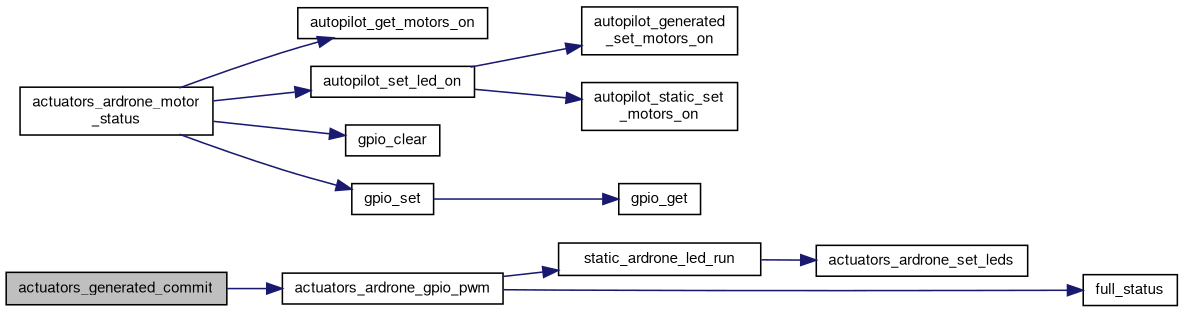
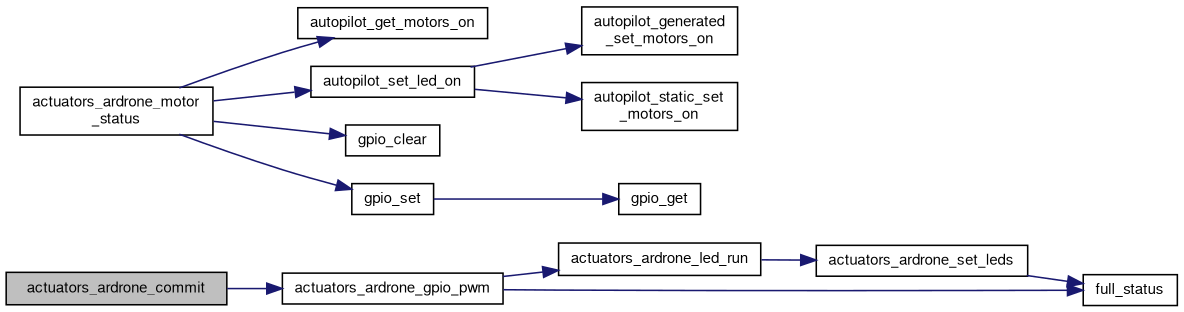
  digraph {
    rankdir=LR
    node [color=black fillcolor=white fontname=FreeSans fontsize=10 shape=record style=filled]
    edge [color=midnightblue fontname=FreeSans fontsize=10 labelfontname=FreeSans labelfontsize=10 style=solid]
-   n1 [fillcolor=grey75 fontcolor=black height=0.2 label=actuators_generated_commit width=0.4]
+   n1 [fillcolor=grey75 fontcolor=black height=0.2 label=actuators_ardrone_commit width=0.4]
    n2 [height=0.2 label=actuators_ardrone_gpio_pwm width=0.4]
    n3 [height=0.2 label="actuators_ardrone_motor\l_status" width=0.4]
    n4 [height=0.2 label=autopilot_get_motors_on width=0.4]
    n5 [height=0.2 label=autopilot_set_led_on width=0.4]
    n6 [height=0.2 label=gpio_clear width=0.4]
    n7 [height=0.2 label=gpio_set width=0.4]
-   n8 [height=0.2 label=static_ardrone_led_run width=0.4]
+   n8 [height=0.2 label=actuators_ardrone_led_run width=0.4]
    n9 [height=0.2 label=full_status width=0.4]
    n10 [height=0.2 label="autopilot_generated\l_set_motors_on" width=0.4]
    n11 [height=0.2 label="autopilot_static_set\l_motors_on" width=0.4]
    n12 [height=0.2 label=gpio_get width=0.4]
    n13 [height=0.2 label=actuators_ardrone_set_leds width=0.4]
    n1 -> n2
    n2 -> n8
    n2 -> n9
    n3 -> n4
    n3 -> n5
    n3 -> n6
    n3 -> n7
    n5 -> n10
    n5 -> n11
    n7 -> n12
    n8 -> n13
+   n13 -> n9
  }
